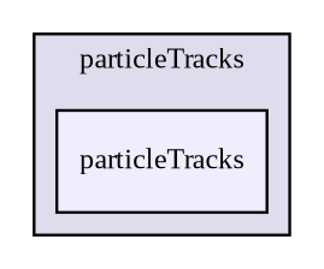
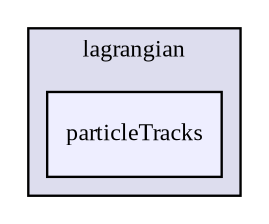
  digraph {
    compound=true
    rankdir=LR
    fontname="Liberation Serif"
    n1 [fillcolor="#eeeeff" fontname="Liberation Serif" fontsize=10 label=particleTracks pencolor=black shape=box style=filled]
    subgraph cluster_1 {
      bgcolor="#ddddee"
      fontsize=10
-     label=particleTracks
+     label=lagrangian
      pencolor=black
      n1
    }
  }
